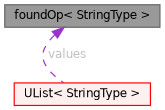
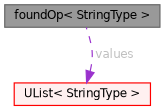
  digraph {
    node [fontname=Helvetica fontsize=10 shape=box style=filled]
    n1 [color=gray40 fillcolor=grey60 fontcolor=black height=0.2 label="foundOp\< StringType \>" width=0.4]
    n2 [color=red fillcolor="#FFF0F0" height=0.2 label="UList\< StringType \>" width=0.4]
-   n1 -> n2 [color=darkorchid3 dir=back fontcolor=grey fontname=Helvetica fontsize=10 label=" values" labelfontname=Helvetica labelfontsize=10 style=dashed]
+   n2 -> n1 [color=darkorchid3 dir=back fontcolor=grey fontname=Helvetica fontsize=10 label=" values" labelfontname=Helvetica labelfontsize=10 style=dashed]
  }
